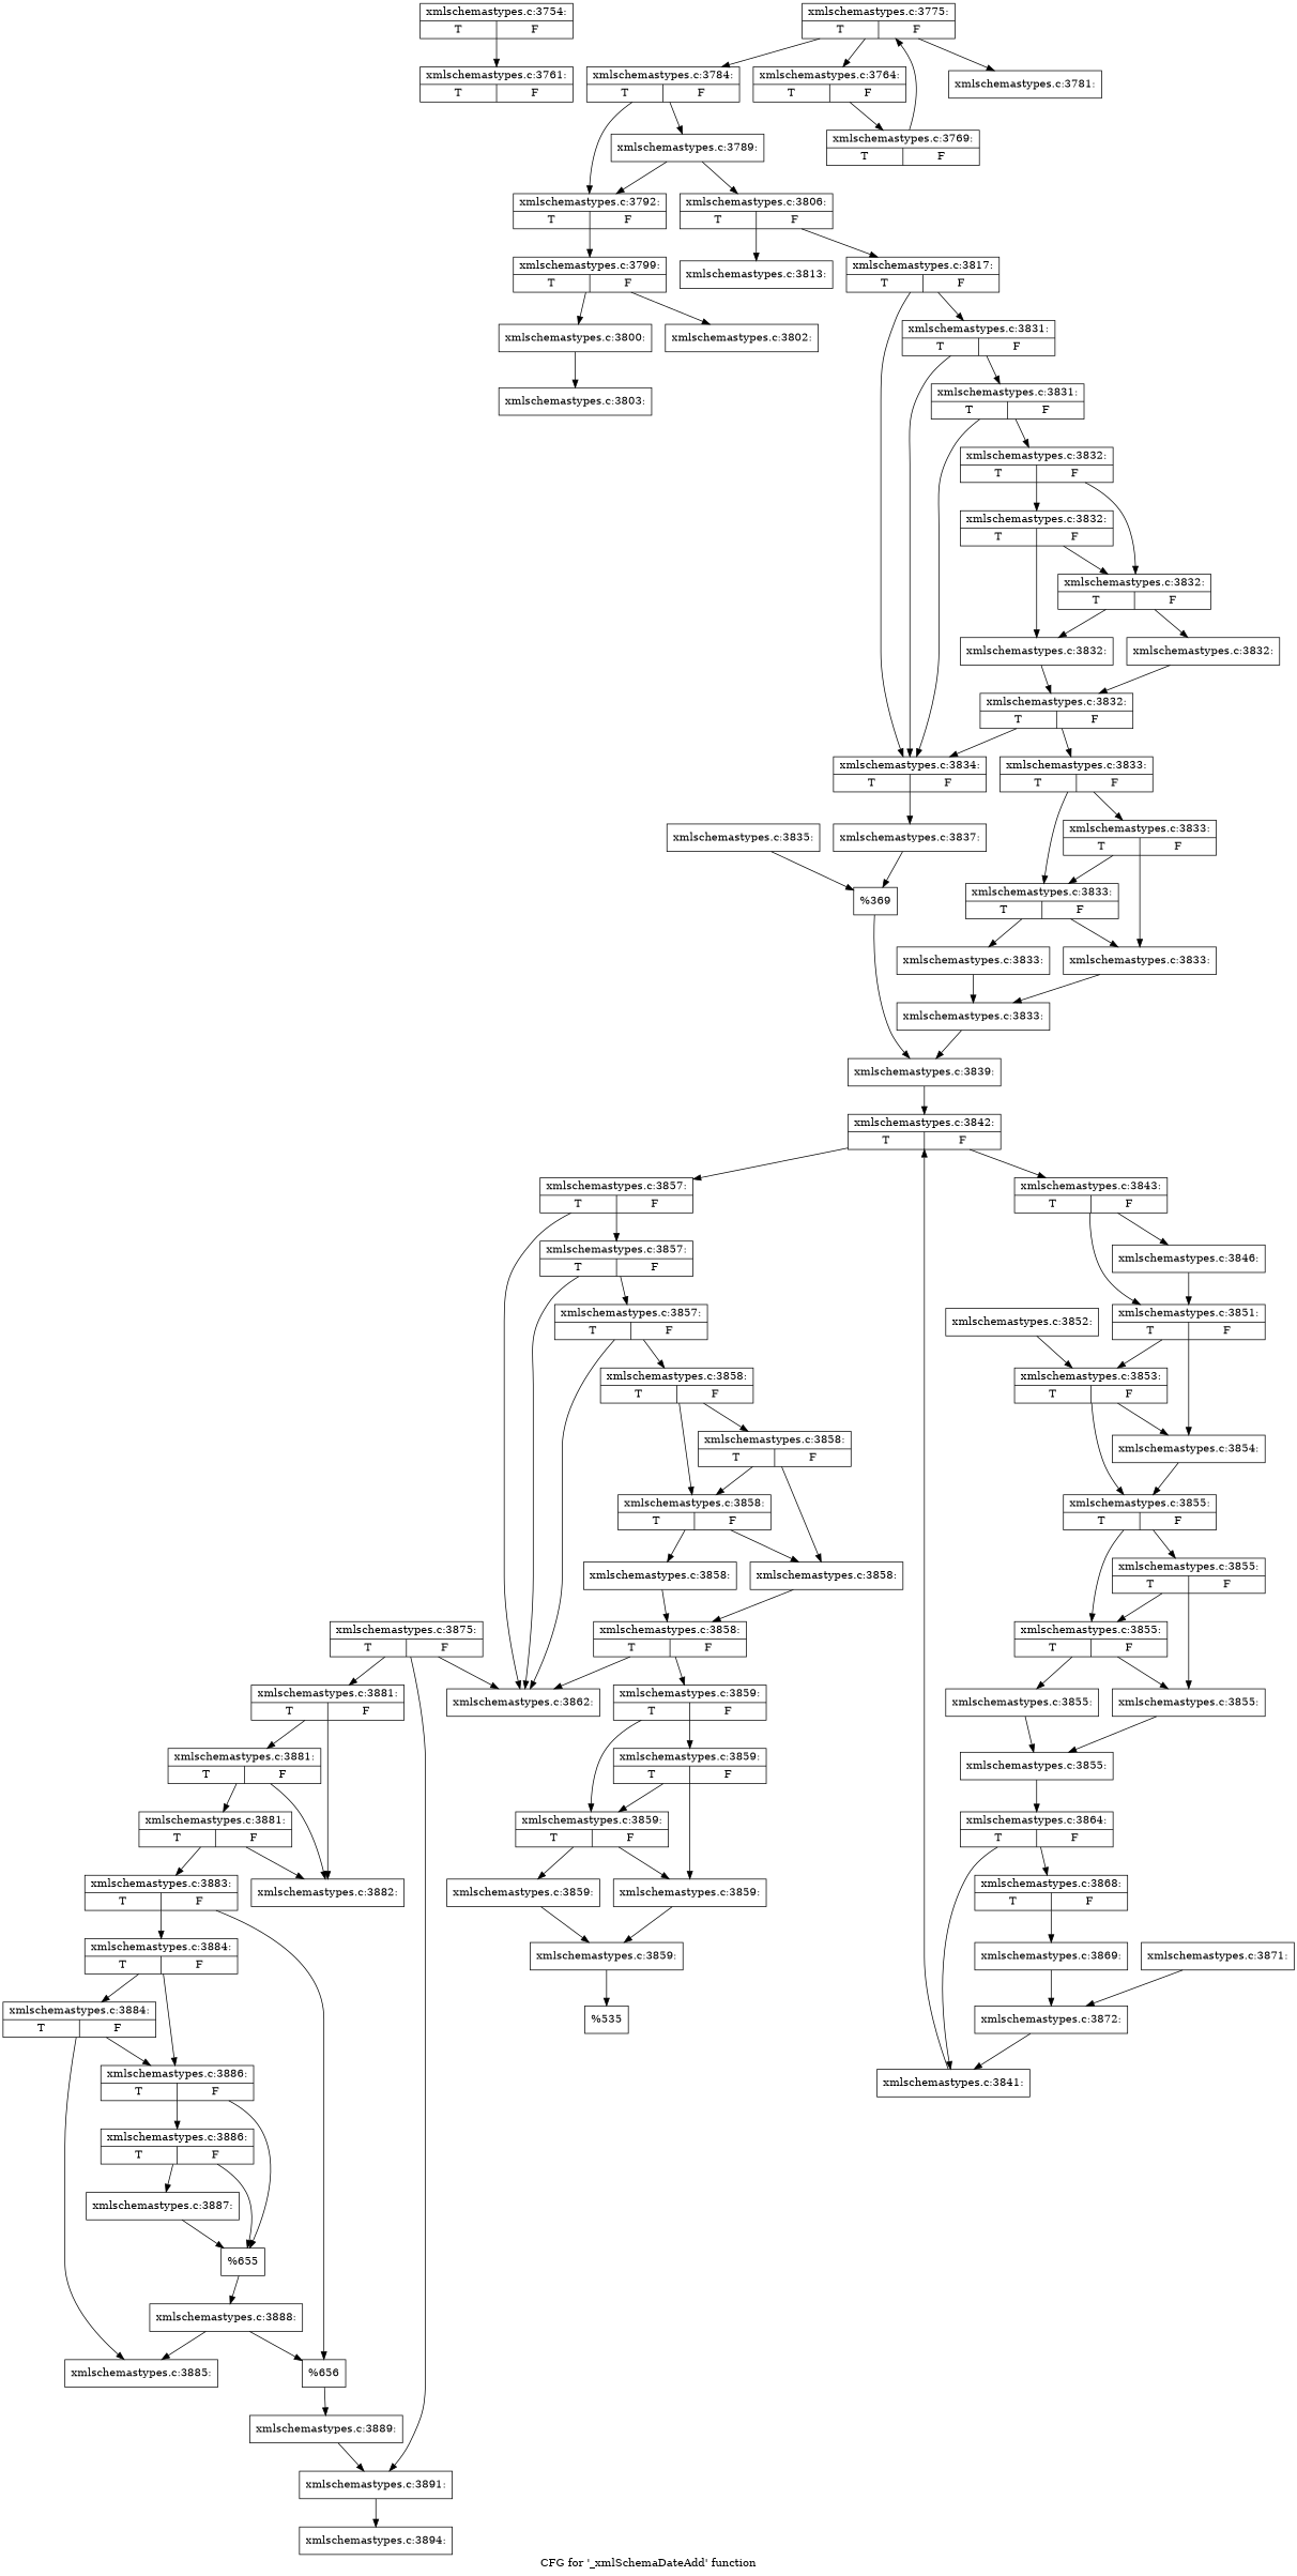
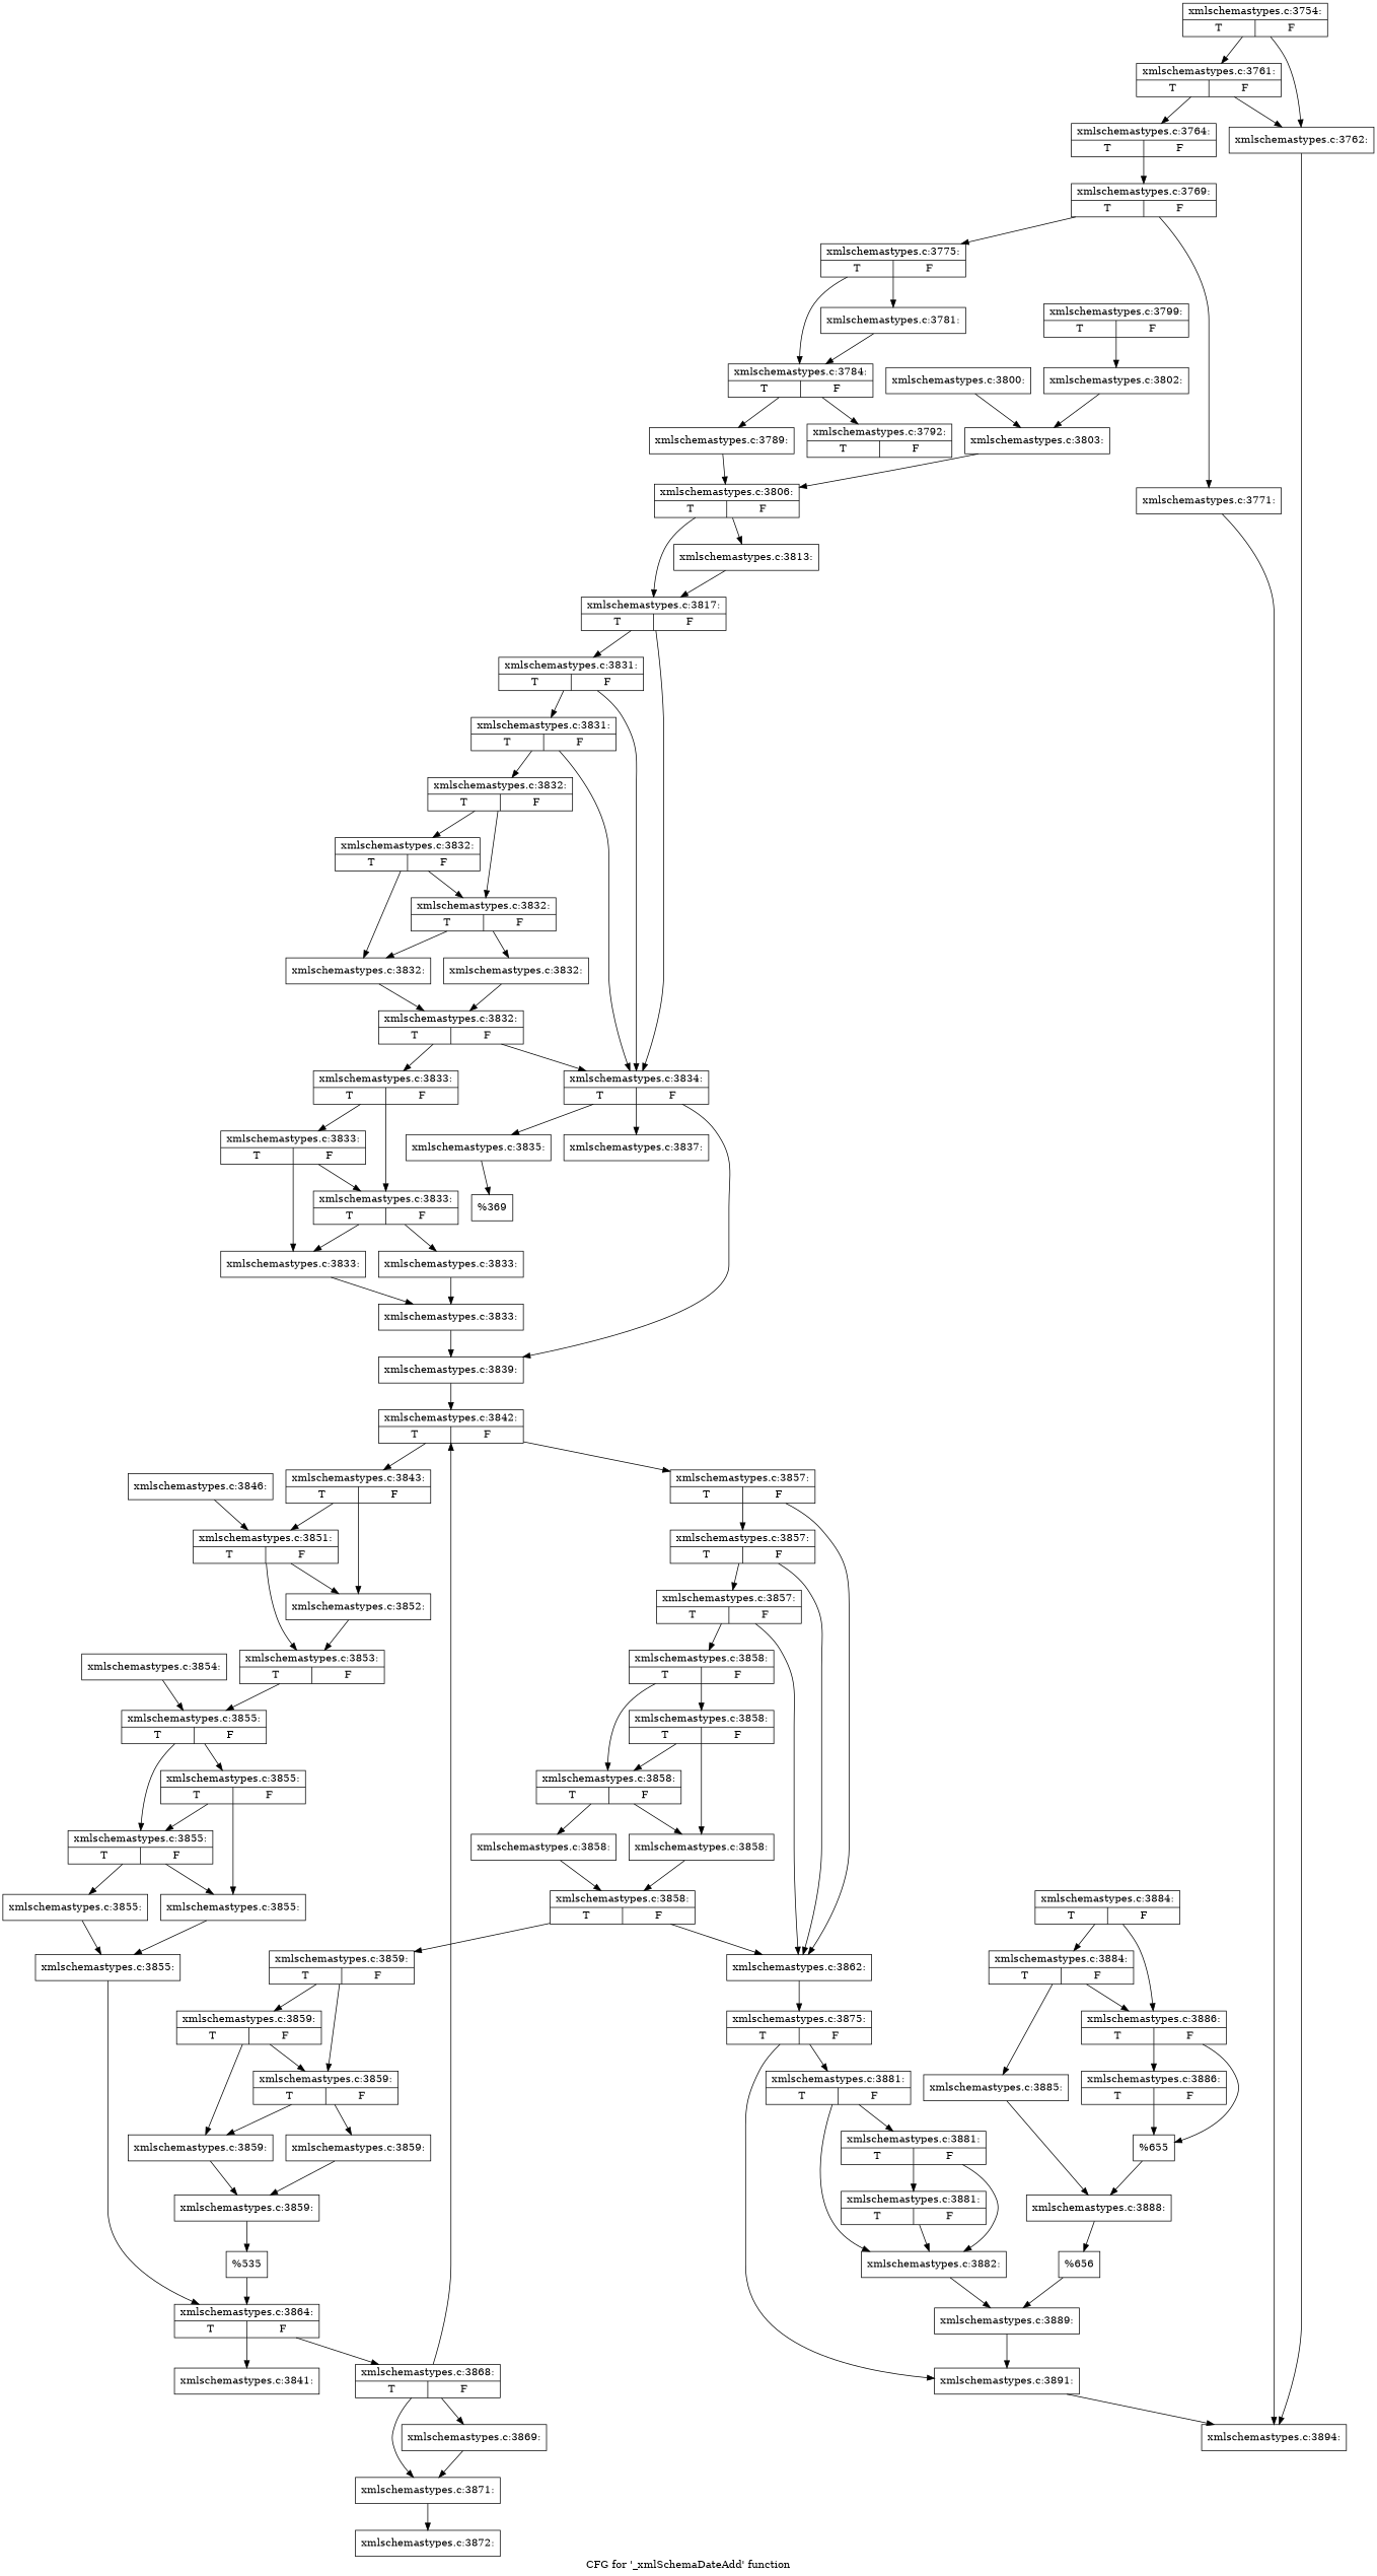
  digraph {
    label="CFG for '_xmlSchemaDateAdd' function"
    node [shape=record]
    n1 [label="{xmlschemastypes.c:3754:|{<s0>T|<s1>F}}"]
+   n2 [label="{xmlschemastypes.c:3762:}"]
    n3 [label="{xmlschemastypes.c:3761:|{<s0>T|<s1>F}}"]
    n4 [label="{xmlschemastypes.c:3894:}"]
    n5 [label="{xmlschemastypes.c:3764:|{<s0>T|<s1>F}}"]
    n6 [label="{xmlschemastypes.c:3769:|{<s0>T|<s1>F}}"]
+   n7 [label="{xmlschemastypes.c:3771:}"]
    n8 [label="{xmlschemastypes.c:3775:|{<s0>T|<s1>F}}"]
    n9 [label="{xmlschemastypes.c:3781:}"]
    n10 [label="{xmlschemastypes.c:3784:|{<s0>T|<s1>F}}"]
    n11 [label="{xmlschemastypes.c:3789:}"]
    n12 [label="{xmlschemastypes.c:3792:|{<s0>T|<s1>F}}"]
    n13 [label="{xmlschemastypes.c:3806:|{<s0>T|<s1>F}}"]
    n14 [label="{xmlschemastypes.c:3799:|{<s0>T|<s1>F}}"]
    n15 [label="{xmlschemastypes.c:3800:}"]
    n16 [label="{xmlschemastypes.c:3802:}"]
    n17 [label="{xmlschemastypes.c:3813:}"]
    n18 [label="{xmlschemastypes.c:3817:|{<s0>T|<s1>F}}"]
    n19 [label="{xmlschemastypes.c:3803:}"]
    n20 [label="{xmlschemastypes.c:3831:|{<s0>T|<s1>F}}"]
    n21 [label="{xmlschemastypes.c:3834:|{<s0>T|<s1>F}}"]
    n22 [label="{xmlschemastypes.c:3831:|{<s0>T|<s1>F}}"]
    n23 [label="{xmlschemastypes.c:3835:}"]
    n24 [label="{xmlschemastypes.c:3837:}"]
    n25 [label="{xmlschemastypes.c:3832:|{<s0>T|<s1>F}}"]
    n26 [label="{%369}"]
    n27 [label="{xmlschemastypes.c:3832:|{<s0>T|<s1>F}}"]
    n28 [label="{xmlschemastypes.c:3832:|{<s0>T|<s1>F}}"]
    n29 [label="{xmlschemastypes.c:3832:}"]
    n30 [label="{xmlschemastypes.c:3832:}"]
    n31 [label="{xmlschemastypes.c:3832:|{<s0>T|<s1>F}}"]
    n32 [label="{xmlschemastypes.c:3833:|{<s0>T|<s1>F}}"]
    n33 [label="{xmlschemastypes.c:3833:|{<s0>T|<s1>F}}"]
    n34 [label="{xmlschemastypes.c:3833:|{<s0>T|<s1>F}}"]
    n35 [label="{xmlschemastypes.c:3833:}"]
    n36 [label="{xmlschemastypes.c:3833:}"]
    n37 [label="{xmlschemastypes.c:3833:}"]
    n38 [label="{xmlschemastypes.c:3839:}"]
    n39 [label="{xmlschemastypes.c:3842:|{<s0>T|<s1>F}}"]
    n40 [label="{xmlschemastypes.c:3843:|{<s0>T|<s1>F}}"]
    n41 [label="{xmlschemastypes.c:3857:|{<s0>T|<s1>F}}"]
    n42 [label="{xmlschemastypes.c:3846:}"]
    n43 [label="{xmlschemastypes.c:3851:|{<s0>T|<s1>F}}"]
    n44 [label="{xmlschemastypes.c:3857:|{<s0>T|<s1>F}}"]
    n45 [label="{xmlschemastypes.c:3862:}"]
    n46 [label="{xmlschemastypes.c:3852:}"]
    n47 [label="{xmlschemastypes.c:3853:|{<s0>T|<s1>F}}"]
    n48 [label="{xmlschemastypes.c:3857:|{<s0>T|<s1>F}}"]
    n49 [label="{xmlschemastypes.c:3875:|{<s0>T|<s1>F}}"]
    n50 [label="{xmlschemastypes.c:3854:}"]
    n51 [label="{xmlschemastypes.c:3855:|{<s0>T|<s1>F}}"]
    n52 [label="{xmlschemastypes.c:3855:|{<s0>T|<s1>F}}"]
    n53 [label="{xmlschemastypes.c:3855:|{<s0>T|<s1>F}}"]
    n54 [label="{xmlschemastypes.c:3855:}"]
    n55 [label="{xmlschemastypes.c:3855:}"]
    n56 [label="{xmlschemastypes.c:3855:}"]
    n57 [label="{xmlschemastypes.c:3864:|{<s0>T|<s1>F}}"]
    n58 [label="{xmlschemastypes.c:3868:|{<s0>T|<s1>F}}"]
    n59 [label="{xmlschemastypes.c:3841:}"]
    n60 [label="{xmlschemastypes.c:3869:}"]
    n61 [label="{xmlschemastypes.c:3871:}"]
    n62 [label="{xmlschemastypes.c:3858:|{<s0>T|<s1>F}}"]
    n63 [label="{xmlschemastypes.c:3881:|{<s0>T|<s1>F}}"]
    n64 [label="{xmlschemastypes.c:3891:}"]
    n65 [label="{xmlschemastypes.c:3858:|{<s0>T|<s1>F}}"]
    n66 [label="{xmlschemastypes.c:3858:|{<s0>T|<s1>F}}"]
    n67 [label="{xmlschemastypes.c:3858:}"]
    n68 [label="{xmlschemastypes.c:3858:}"]
    n69 [label="{xmlschemastypes.c:3858:|{<s0>T|<s1>F}}"]
    n70 [label="{xmlschemastypes.c:3859:|{<s0>T|<s1>F}}"]
    n71 [label="{xmlschemastypes.c:3859:|{<s0>T|<s1>F}}"]
    n72 [label="{xmlschemastypes.c:3859:|{<s0>T|<s1>F}}"]
    n73 [label="{xmlschemastypes.c:3859:}"]
    n74 [label="{xmlschemastypes.c:3859:}"]
    n75 [label="{xmlschemastypes.c:3859:}"]
    n76 [label="{%535}"]
    n77 [label="{xmlschemastypes.c:3882:}"]
    n78 [label="{xmlschemastypes.c:3881:|{<s0>T|<s1>F}}"]
    n79 [label="{xmlschemastypes.c:3872:}"]
    n80 [label="{xmlschemastypes.c:3889:}"]
    n81 [label="{xmlschemastypes.c:3881:|{<s0>T|<s1>F}}"]
-   n82 [label="{xmlschemastypes.c:3883:|{<s0>T|<s1>F}}"]
    n83 [label="{xmlschemastypes.c:3884:|{<s0>T|<s1>F}}"]
    n84 [label="{%656}"]
    n85 [label="{xmlschemastypes.c:3884:|{<s0>T|<s1>F}}"]
    n86 [label="{xmlschemastypes.c:3886:|{<s0>T|<s1>F}}"]
    n87 [label="{xmlschemastypes.c:3885:}"]
    n88 [label="{xmlschemastypes.c:3886:|{<s0>T|<s1>F}}"]
    n89 [label="{%655}"]
    n90 [label="{xmlschemastypes.c:3888:}"]
-   n91 [label="{xmlschemastypes.c:3887:}"]
+   n1 -> n2
    n1 -> n3
-   n8 -> n5
+   n2 -> n4
+   n3 -> n2
+   n3 -> n5
    n5 -> n6
+   n6 -> n7
    n6 -> n8
+   n7 -> n4
    n8 -> n9
    n8 -> n10
+   n9 -> n10
    n10 -> n11
    n10 -> n12
-   n11 -> n12
    n11 -> n13
-   n12 -> n14
    n13 -> n17
    n13 -> n18
-   n14 -> n15
    n14 -> n16
    n15 -> n19
+   n16 -> n19
+   n17 -> n18
    n18 -> n20
    n18 -> n21
+   n19 -> n13
    n20 -> n21
    n20 -> n22
+   n21 -> n23
    n21 -> n24
    n22 -> n21
    n22 -> n25
    n23 -> n26
-   n24 -> n26
    n25 -> n27
    n25 -> n28
-   n26 -> n38
+   n21 -> n38
    n27 -> n28
    n27 -> n29
    n28 -> n29
    n28 -> n30
    n29 -> n31
    n30 -> n31
    n31 -> n21
    n31 -> n32
    n32 -> n33
    n32 -> n34
    n33 -> n34
    n33 -> n35
    n34 -> n35
    n34 -> n36
    n35 -> n37
    n36 -> n37
    n37 -> n38
    n38 -> n39
    n39 -> n40
    n39 -> n41
-   n40 -> n42
+   n40 -> n46
    n40 -> n43
    n41 -> n44
    n41 -> n45
    n42 -> n43
-   n43 -> n50
+   n43 -> n46
    n43 -> n47
    n44 -> n45
    n44 -> n48
-   n49 -> n45
+   n45 -> n49
    n46 -> n47
-   n47 -> n50
    n47 -> n51
    n48 -> n45
    n48 -> n62
    n49 -> n63
    n49 -> n64
    n50 -> n51
    n51 -> n52
    n51 -> n53
    n52 -> n53
    n52 -> n54
    n53 -> n54
    n53 -> n55
    n54 -> n56
    n55 -> n56
    n56 -> n57
    n57 -> n58
    n57 -> n59
    n58 -> n60
-   n59 -> n39
-   n60 -> n79
+   n58 -> n61
+   n58 -> n39
+   n60 -> n61
    n61 -> n79
    n62 -> n65
    n62 -> n66
    n63 -> n77
    n63 -> n78
    n64 -> n4
    n65 -> n66
    n65 -> n67
    n66 -> n67
    n66 -> n68
    n67 -> n69
    n68 -> n69
    n69 -> n45
    n69 -> n70
    n70 -> n71
    n70 -> n72
    n71 -> n72
    n71 -> n73
    n72 -> n73
    n72 -> n74
    n73 -> n75
    n74 -> n75
    n75 -> n76
+   n76 -> n57
+   n77 -> n80
    n78 -> n77
    n78 -> n81
-   n79 -> n59
    n80 -> n64
    n81 -> n77
-   n81 -> n82
-   n82 -> n83
-   n82 -> n84
    n83 -> n85
    n83 -> n86
    n84 -> n80
    n85 -> n86
    n85 -> n87
    n86 -> n88
    n86 -> n89
-   n90 -> n87
+   n87 -> n90
    n88 -> n89
-   n88 -> n91
    n89 -> n90
    n90 -> n84
-   n91 -> n89
  }
